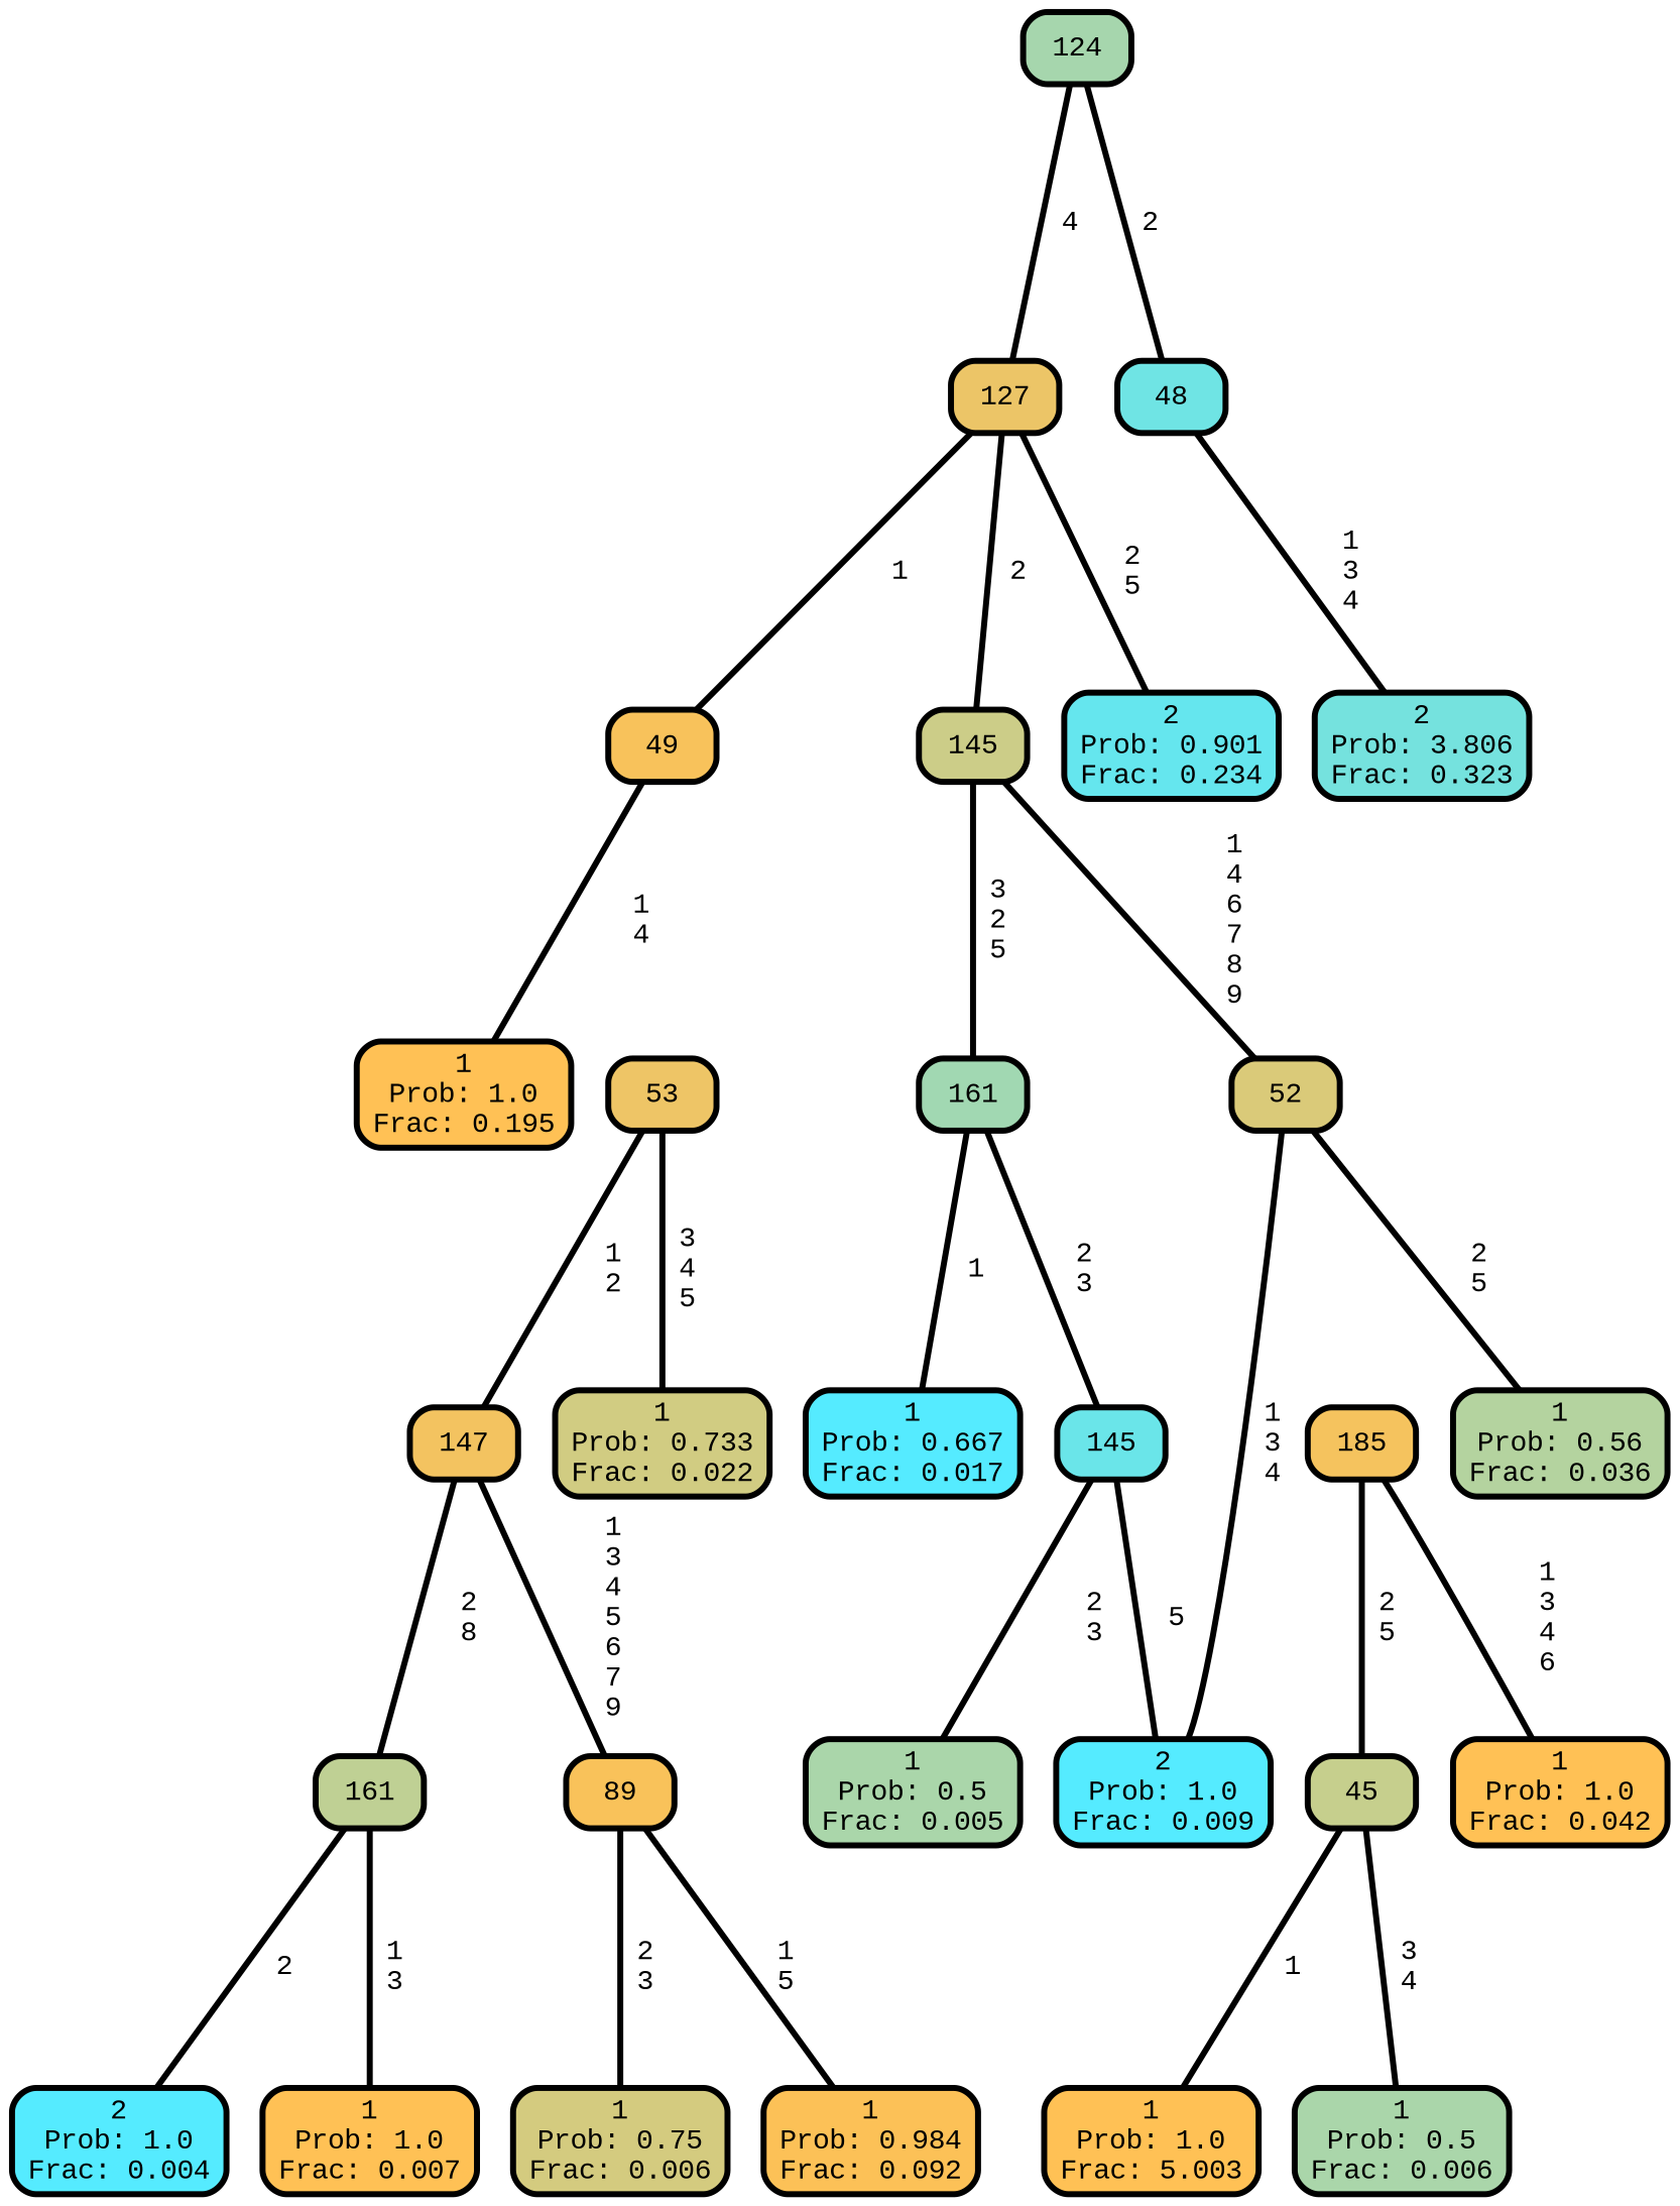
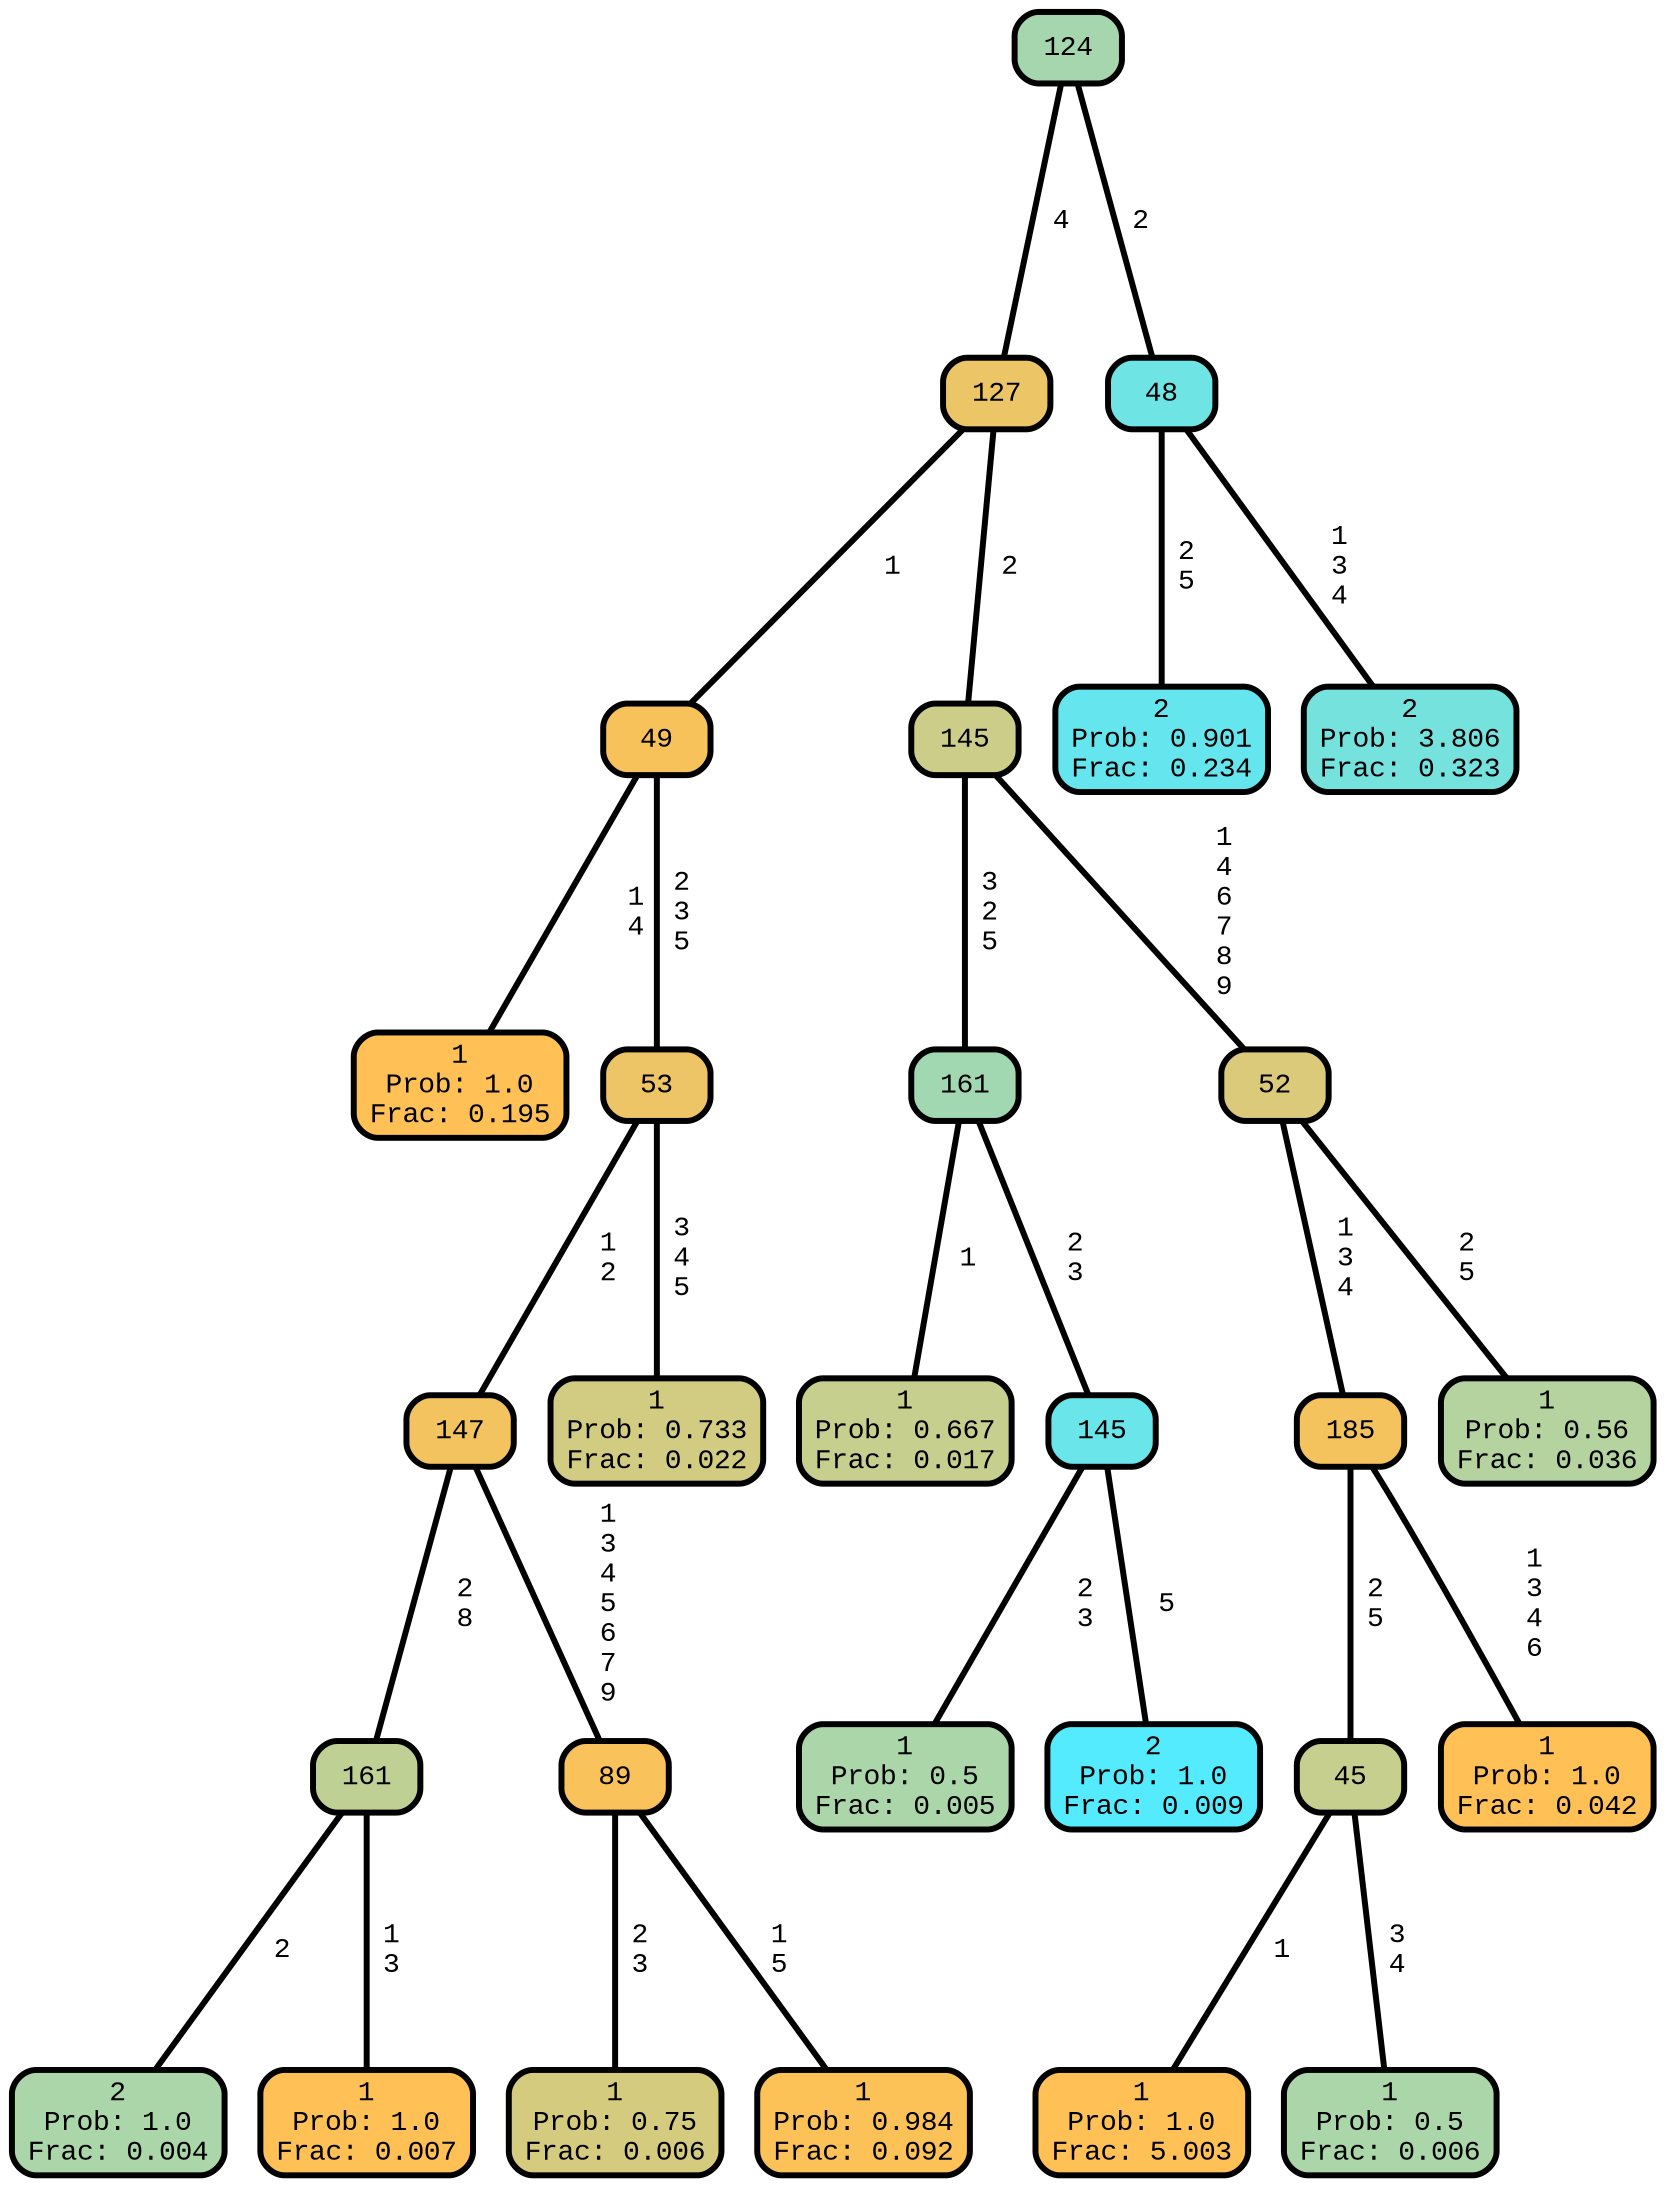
  graph {
    fontname="Liberation Mono"
    ranksep="0 equally"
    splines=straight
    node [color=black fillcolor="#ffc155" fontcolor=black fontname="Liberation Mono" penwidth=3 shape=box style="filled, rounded"]
    edge [color=black fontname="Liberation Mono" penwidth=3]
    n1 [label="1\nProb: 1.0\nFrac: 0.195"]
    n2 [fillcolor="#f8c25b" label=49]
    n3 [fillcolor="#eec566" label=53]
    n4 [fillcolor="#f3c360" label=147]
    n5 [fillcolor="#d1cc82" label="1\nProb: 0.733\nFrac: 0.022"]
-   n6 [fillcolor="#55ebff" label="2\nProb: 1.0\nFrac: 0.004"]
+   n6 [fillcolor="#aad6aa" label="2\nProb: 1.0\nFrac: 0.004"]
    n7 [fillcolor="#bfd094" label=161]
    n8 [label="1\nProb: 1.0\nFrac: 0.007"]
    n9 [fillcolor="#f9c25a" label=89]
    n10 [fillcolor="#d4cb7f" label="1\nProb: 0.75\nFrac: 0.006"]
    n11 [fillcolor="#fcc157" label="1\nProb: 0.984\nFrac: 0.092"]
    n12 [fillcolor="#ecc567" label=127]
    n13 [fillcolor="#cccd88" label=145]
    n14 [fillcolor="#a1d8b2" label=161]
    n15 [fillcolor="#daca79" label=52]
-   n16 [fillcolor="#55ebff" label="1\nProb: 0.667\nFrac: 0.017"]
+   n16 [fillcolor="#c6cf8d" label="1\nProb: 0.667\nFrac: 0.017"]
    n17 [fillcolor="#6ae5e9" label=145]
    n18 [fillcolor="#aad6aa" label="1\nProb: 0.5\nFrac: 0.005"]
    n19 [fillcolor="#55ebff" label="2\nProb: 1.0\nFrac: 0.009"]
    n20 [fillcolor="#f5c35e" label=185]
    n21 [fillcolor="#b4d39f" label="1\nProb: 0.56\nFrac: 0.036"]
    n22 [label="1\nProb: 1.0\nFrac: 5.003"]
    n23 [fillcolor="#c6cf8d" label=45]
    n24 [fillcolor="#aad6aa" label="1\nProb: 0.5\nFrac: 0.006"]
    n25 [label="1\nProb: 1.0\nFrac: 0.042"]
    n26 [fillcolor="#a6d6ad" label=124]
    n27 [fillcolor="#6fe4e4" label=48]
    n28 [fillcolor="#75e2de" label="2\nProb: 3.806\nFrac: 0.323"]
    n29 [fillcolor="#65e6ee" label="2\nProb: 0.901\nFrac: 0.234"]
    subgraph sub_1 {
      rank=same
    }
    n2 -- n1 [label=" 1\n 4"]
+   n2 -- n3 [label=" 2\n 3\n 5"]
    n3 -- n4 [label=" 1\n 2"]
    n3 -- n5 [label=" 3\n 4\n 5"]
    n4 -- n7 [label=" 2\n 8"]
    n4 -- n9 [label=" 1\n 3\n 4\n 5\n 6\n 7\n 9"]
    n7 -- n6 [label=" 2"]
    n7 -- n8 [label=" 1\n 3"]
    n9 -- n10 [label=" 2\n 3"]
    n9 -- n11 [label=" 1\n 5"]
    n12 -- n2 [label=" 1"]
    n12 -- n13 [label=" 2"]
    n13 -- n14 [label=" 3\n 2\n 5"]
    n13 -- n15 [label=" 1\n 4\n 6\n 7\n 8\n 9"]
    n14 -- n16 [label=" 1"]
    n14 -- n17 [label=" 2\n 3"]
-   n15 -- n19 [label=" 1\n 3\n 4"]
+   n15 -- n20 [label=" 1\n 3\n 4"]
    n15 -- n21 [label=" 2\n 5"]
    n17 -- n18 [label=" 2\n 3"]
    n17 -- n19 [label=" 5"]
    n20 -- n23 [label=" 2\n 5"]
    n20 -- n25 [label=" 1\n 3\n 4\n 6"]
    n23 -- n22 [label=" 1"]
    n23 -- n24 [label=" 3\n 4"]
    n26 -- n12 [label=" 4"]
    n26 -- n27 [label=" 2"]
    n27 -- n28 [label=" 1\n 3\n 4"]
-   n12 -- n29 [label=" 2\n 5"]
+   n27 -- n29 [label=" 2\n 5"]
  }
